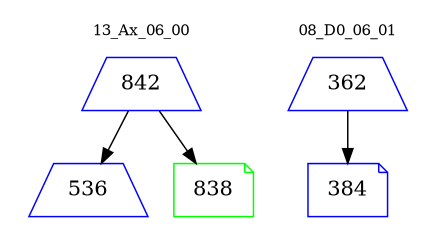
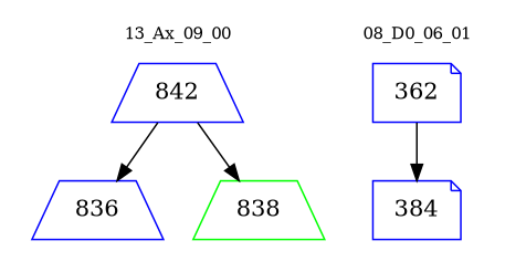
  digraph {
    node [color=blue shape=trapezium]
    edge [color=black]
    n1 [label=842]
-   n2 [label=536]
-   n3 [color=green label=838 shape=note]
-   n4 [label=362]
+   n2 [label=836]
+   n3 [color=green label=838]
+   n4 [label=362 shape=note]
    n5 [label=384 shape=note]
    subgraph cluster_1 {
      color=white
      fontsize=10
-     label="13_Ax_06_00"
+     label="13_Ax_09_00"
      n1
      n2
      n3
    }
    subgraph cluster_2 {
      color=white
      fontsize=10
      label="08_D0_06_01"
      n4
      n5
    }
    n1 -> n2
    n1 -> n3
    n4 -> n5
  }
